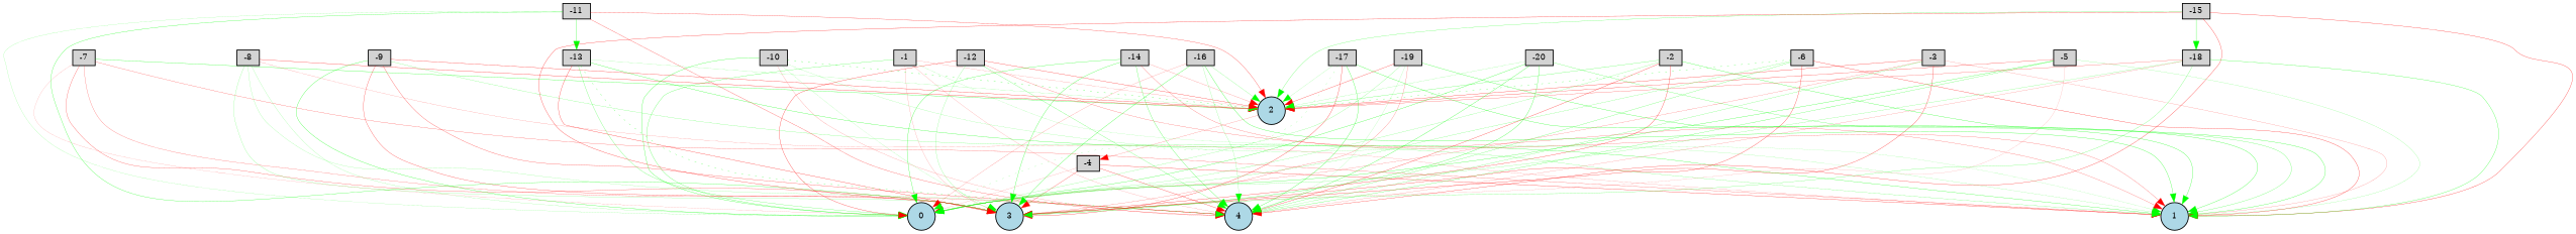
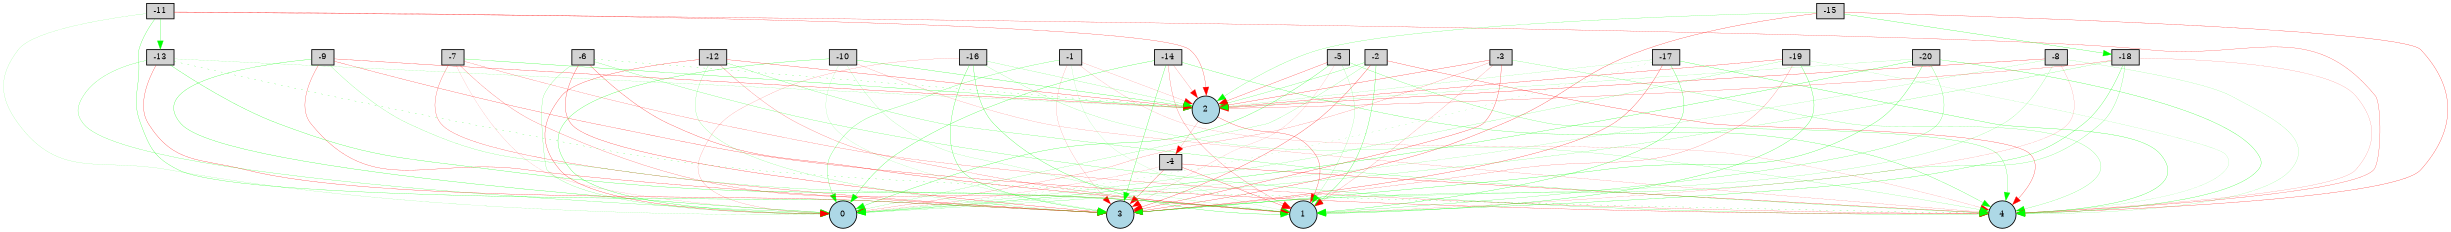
  digraph {
    node [fillcolor=lightgray fontsize=9 shape=box style=filled]
    edge [color=green penwidth=0.30000000000000004 style=solid]
    -1 [height=0.2 width=0.2]
    0 [fillcolor=lightblue height=0.2 shape=circle width=0.2]
    1 [fillcolor=lightblue height=0.2 shape=circle width=0.2]
    2 [fillcolor=lightblue height=0.2 shape=circle width=0.2]
    3 [fillcolor=lightblue height=0.2 shape=circle width=0.2]
    4 [fillcolor=lightblue height=0.2 shape=circle width=0.2]
    -4 [height=0.2 width=0.2]
    -2 [height=0.2 width=0.2]
    -3 [height=0.2 width=0.2]
    -5 [height=0.2 width=0.2]
    -6 [height=0.2 width=0.2]
    -7 [height=0.2 width=0.2]
    -8 [height=0.2 width=0.2]
    -9 [height=0.2 width=0.2]
    -10 [height=0.2 width=0.2]
    -11 [height=0.2 width=0.2]
    -13 [height=0.2 width=0.2]
    -12 [height=0.2 width=0.2]
    -14 [height=0.2 width=0.2]
    -15 [height=0.2 width=0.2]
    -18 [height=0.2 width=0.2]
    -16 [height=0.2 width=0.2]
    -17 [height=0.2 width=0.2]
    -19 [height=0.2 width=0.2]
    -20 [height=0.2 width=0.2]
    -1 -> 0 [penwidth=0.25018299459001325]
    -1 -> 1 [penwidth=0.10297460439447934]
    -1 -> 2 [color=red penwidth=0.13063962459569994]
    -1 -> 3 [color=red penwidth=0.12805773413480878]
    -1 -> 4 [color=red penwidth=0.12313071745023497]
    2 -> -4 [color=red penwidth=0.16022240998462117]
    -4 -> 0 [color=red penwidth=0.11757787499521834]
    -4 -> 1 [color=red penwidth=0.2979650622678525]
    -4 -> 3 [color=red penwidth=0.2578085556048433]
    -4 -> 4 [color=red penwidth=0.29642054333183676]
    -2 -> 0 [penwidth=0.1674869603534332]
    -2 -> 1 [penwidth=0.29923562943519655]
    -2 -> 2 [penwidth=0.23558285237937626]
    -2 -> 3 [color=red penwidth=0.2997145726506264]
    -2 -> 4 [color=red penwidth=0.2934910197102173]
    -3 -> 0 [color=red penwidth=0.1734991610926947]
    -3 -> 1 [color=red penwidth=0.15271145921470558]
    -3 -> 2 [color=red]
    -3 -> 3 [color=red]
    -3 -> 4 [penwidth=0.19440206158449874]
    -5 -> 0 [penwidth=0.29987626151754154]
    -5 -> 1 [penwidth=0.14341374151388755]
    -5 -> 2 [color=red penwidth=0.2715737033063945]
    -5 -> 3 [color=red penwidth=0.10066071135359321]
    -5 -> 4 [penwidth=0.23768696418369703]
    -6 -> 0 [penwidth=0.18907629679490884]
    -6 -> 1 [color=red penwidth=0.2955045680282818]
    -6 -> 2 [penwidth=0.2617646360003507 style=dotted]
    -6 -> 3 [color=red penwidth=0.2974298019244473]
    -6 -> 4 [penwidth=0.22398104703597302]
    -7 -> 0 [color=red penwidth=0.10106297118343106]
    -7 -> 1 [color=red penwidth=0.2167045271652064]
    -7 -> 2 [penwidth=0.2965556178568859]
    -7 -> 3 [color=red penwidth=0.24817495582116791]
    -7 -> 4 [color=red penwidth=0.2012003550724561]
    -8 -> 0 [penwidth=0.1313704140858234]
    -8 -> 1 [color=red penwidth=0.128110627239642]
    -8 -> 2 [color=red penwidth=0.29899791028491307]
    -8 -> 3 [penwidth=0.1583675581859409]
    -8 -> 4 [penwidth=0.1340480231576217]
    -9 -> 0
    -9 -> 1 [penwidth=0.17909927563901643]
    -9 -> 2 [color=red penwidth=0.2905922258065629]
    -9 -> 3 [color=red penwidth=0.27162680816966633]
    -9 -> 4 [color=red penwidth=0.2617061594101774]
    -10 -> 0 [penwidth=0.2971714702842258]
    -10 -> 1 [penwidth=0.12913165615683175]
-   -10 -> 2 [penwidth=0.2985766351372836 style=dotted]
+   -10 -> 2 [penwidth=0.2985766351372836]
    -10 -> 3 [penwidth=0.10799499246049463]
    -10 -> 4 [color=red penwidth=0.14113796629714553]
    -11 -> 0 [penwidth=0.12025275679077227]
    -11 -> 2 [color=red penwidth=0.2707967336466546]
    -11 -> 3 [penwidth=0.28601862700492164]
    -11 -> 4 [color=red penwidth=0.25609819007382045]
    -11 -> -13 [penwidth=0.29743617705898606]
    -13 -> 0 [penwidth=0.22757522575792957]
    -13 -> 1 [penwidth=0.2966732428616706]
    -13 -> 2 [penwidth=0.11448346796698468]
    -13 -> 3 [color=red penwidth=0.294891948807147]
    -13 -> 4 [penwidth=0.25527971342889333 style=dotted]
    -12 -> 0 [color=red penwidth=0.29868786550898563]
    -12 -> 1 [color=red penwidth=0.20804100105505163]
    -12 -> 2 [color=red penwidth=0.2967169566234079]
    -12 -> 3 [penwidth=0.16248087595990213]
    -12 -> 4 [penwidth=0.22114443654399524]
    -14 -> 0 [penwidth=0.2939770772679413]
    -14 -> 1 [color=red penwidth=0.21071022852046206]
    -14 -> 2 [color=red penwidth=0.16231896626781533]
    -14 -> 3 [penwidth=0.2991427596348948]
    -14 -> 4 [penwidth=0.26293345697405024]
-   -15 -> 1 [color=red penwidth=0.2978836354327433]
+   2 -> 1 [color=red penwidth=0.2978836354327433]
    -15 -> 2 [penwidth=0.22034522320692718]
    -15 -> 3 [color=red penwidth=0.29870143450529296]
    -15 -> 4 [color=red penwidth=0.296907226155562]
    -15 -> -18
    -18 -> 0 [penwidth=0.17513984951766604]
    -18 -> 1 [penwidth=0.28373248084006664]
    -18 -> 2 [color=red penwidth=0.22624619146015004]
    -18 -> 3 [penwidth=0.21175140729704578]
    -18 -> 4 [color=red penwidth=0.14400817485690212]
    -16 -> 0 [color=red penwidth=0.14684999708829216]
    -16 -> 1
    -16 -> 2 [penwidth=0.16688945113031808]
    -16 -> 3 [penwidth=0.29850848293621113]
    -16 -> 4 [penwidth=0.1536471932039562]
    -17 -> 0 [penwidth=0.14607882781578874 style=dotted]
    -17 -> 1
    -17 -> 2 [penwidth=0.11717351532186447]
    -17 -> 3 [color=red penwidth=0.2984344155253592]
    -17 -> 4 [penwidth=0.2988163603084705]
    -19 -> 0 [penwidth=0.16879928766865088]
    -19 -> 1 [penwidth=0.2993664089183361]
    -19 -> 2 [color=red penwidth=0.2802928499278493]
    -19 -> 3 [color=red penwidth=0.1857326951869701]
    -19 -> 4 [penwidth=0.10699825934093536]
    -20 -> 0
    -20 -> 1 [penwidth=0.23229481676320896]
    -20 -> 2 [penwidth=0.12826487884291068]
    -20 -> 3 [penwidth=0.29883190828417017]
    -20 -> 4 [penwidth=0.2949268292687405]
  }
